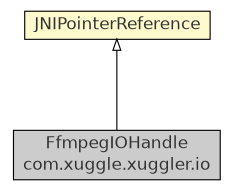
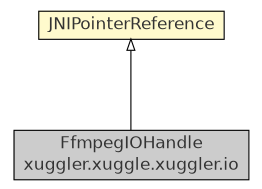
  digraph {
    rankdir=TB
    ranksep=1
    node [fontcolor=grey20 fontname=Helvetica fontsize=15.0 shape=plaintext]
    n1 [label=<<table border="0" cellborder="1" cellspacing="0" cellpadding="2" port="p" bgcolor="lemonChiffon" href="./JNIPointerReference.html"> 		<tr><td><table border="0" cellspacing="0" cellpadding="1"> 			<tr><td> JNIPointerReference </td></tr> 		</table></td></tr> 		</table>>]
-   n2 [label=<<table border="0" cellborder="1" cellspacing="0" cellpadding="2" port="p" bgcolor="grey80" href="../xuggler/io/FfmpegIOHandle.html"> 		<tr><td><table border="0" cellspacing="0" cellpadding="1"> 			<tr><td> FfmpegIOHandle </td></tr> 			<tr><td> com.xuggle.xuggler.io </td></tr> 		</table></td></tr> 		</table>>]
+   n2 [label=<<table border="0" cellborder="1" cellspacing="0" cellpadding="2" port="p" bgcolor="grey80" href="../xuggler/io/FfmpegIOHandle.html"> 		<tr><td><table border="0" cellspacing="0" cellpadding="1"> 			<tr><td> FfmpegIOHandle </td></tr> 			<tr><td> xuggler.xuggle.xuggler.io </td></tr> 		</table></td></tr> 		</table>>]
    n1 -> n2 [arrowtail=empty dir=back fontname=Helvetica fontsize=10 headport=p labelfontname=Helvetica labelfontsize=10 tailport=p style=solid]
  }
